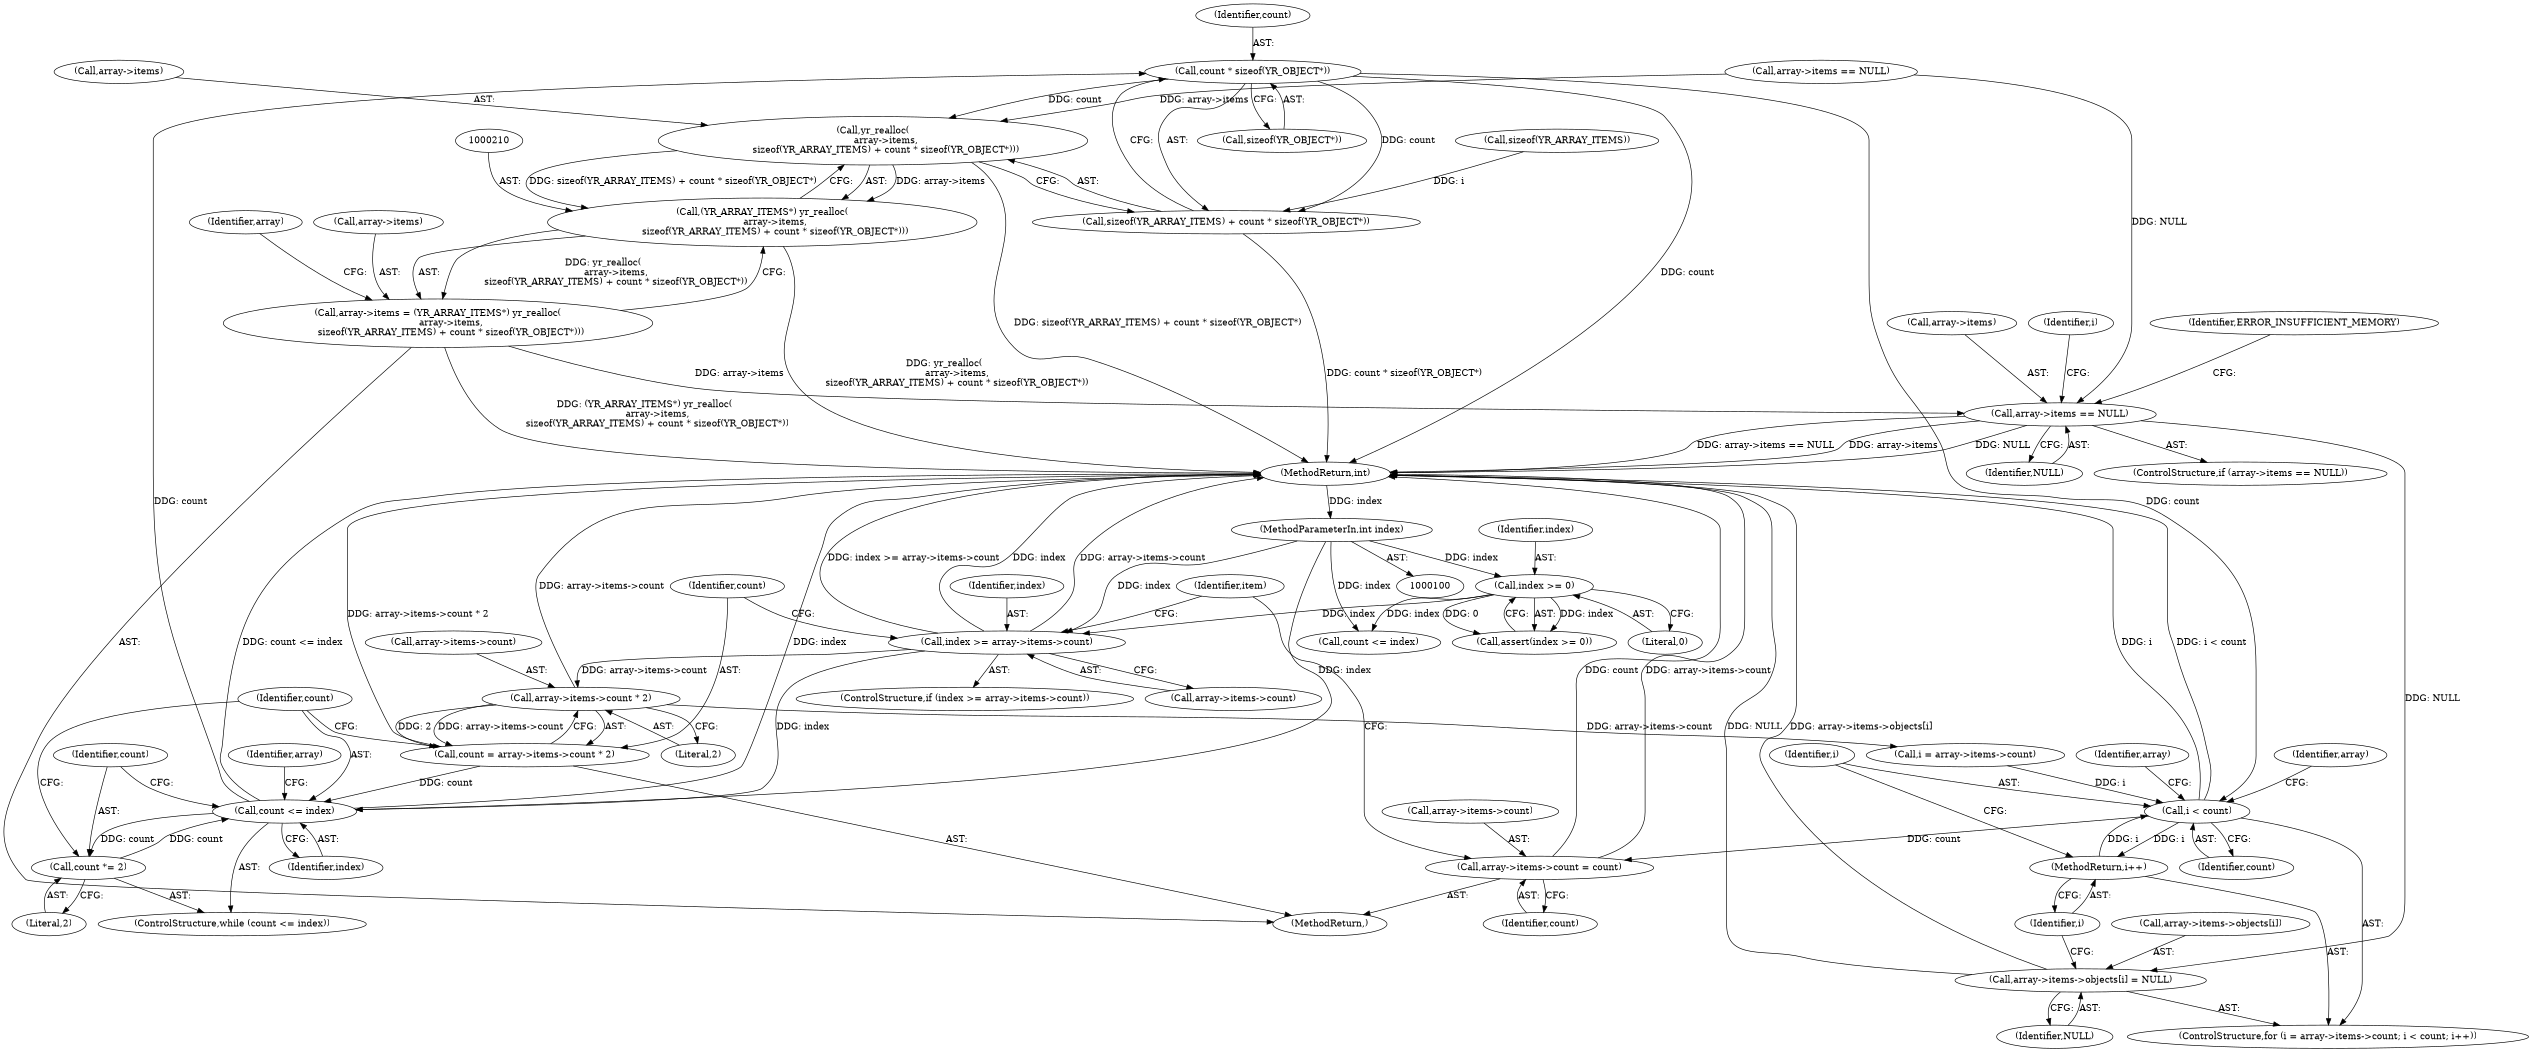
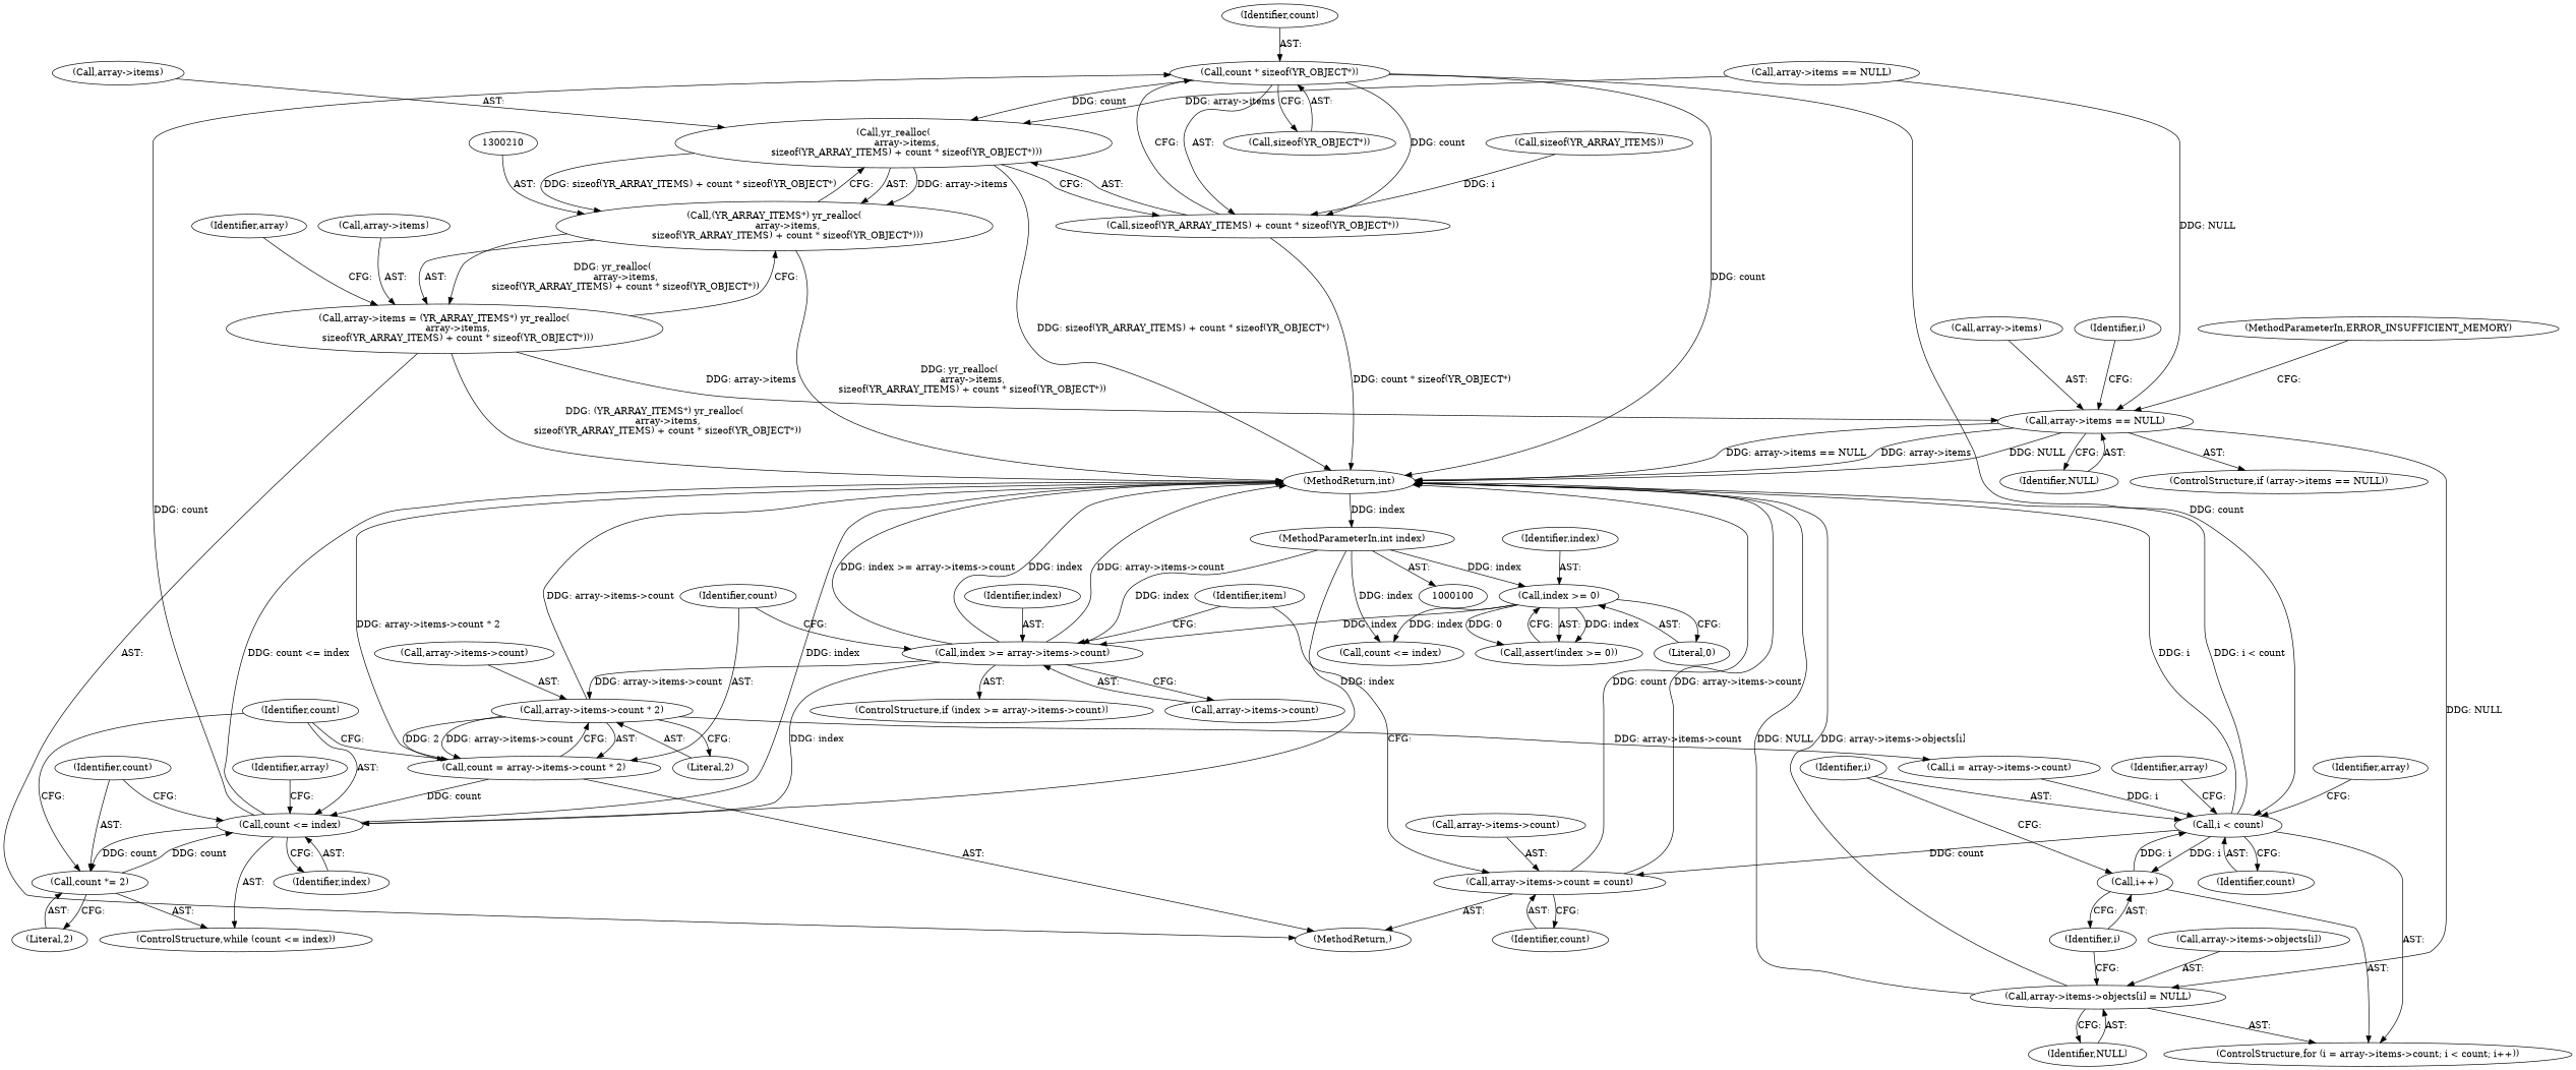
  digraph {
    n1 [label="(Call,count * sizeof(YR_OBJECT*))"]
    n2 [label="(Call,yr_realloc(\n         array->items,\n         sizeof(YR_ARRAY_ITEMS) + count * sizeof(YR_OBJECT*)))"]
    n3 [label="(Call,sizeof(YR_ARRAY_ITEMS) + count * sizeof(YR_OBJECT*))"]
    n4 [label="(Call,i < count)"]
    n5 [label="(Call,sizeof(YR_OBJECT*))"]
    n6 [label="(MethodReturn,int)"]
    n7 [label="(Call,(YR_ARRAY_ITEMS*) yr_realloc(\n         array->items,\n         sizeof(YR_ARRAY_ITEMS) + count * sizeof(YR_OBJECT*)))"]
    n8 [label="(ControlStructure,for (i = array->items->count; i < count; i++))"]
-   n9 [label="(MethodReturn,i++)"]
+   n9 [label="(Call,i++)"]
    n10 [label="(Call,array->items->count = count)"]
    n11 [label="(Identifier,count)"]
    n12 [label="(MethodParameterIn,int index)"]
    n13 [label="(Call,count <= index)"]
    n14 [label="(Call,count *= 2)"]
    n15 [label="(ControlStructure,while (count <= index))"]
    n16 [label="(Identifier,index)"]
    n17 [label="(Literal,2)"]
    n18 [label="(Call,count = array->items->count * 2)"]
    n19 [label="(Call,array->items->count * 2)"]
    n20 [label="(MethodReturn,)"]
    n21 [label="(Literal,2)"]
    n22 [label="(Call,i = array->items->count)"]
    n23 [label="(Call,index >= array->items->count)"]
    n24 [label="(Call,array->items->count)"]
    n25 [label="(ControlStructure,if (index >= array->items->count))"]
    n26 [label="(Call,index >= 0)"]
    n27 [label="(Call,assert(index >= 0))"]
    n28 [label="(Literal,0)"]
    n29 [label="(Call,count <= index)"]
    1000100
    n31 [label="(Call,array->items = (YR_ARRAY_ITEMS*) yr_realloc(\n         array->items,\n         sizeof(YR_ARRAY_ITEMS) + count * sizeof(YR_OBJECT*)))"]
    n32 [label="(Call,array->items == NULL)"]
    n33 [label="(Call,array->items->objects[i] = NULL)"]
    n34 [label="(Identifier,NULL)"]
    n35 [label="(ControlStructure,if (array->items == NULL))"]
    n36 [label="(Identifier,NULL)"]
    n37 [label="(Identifier,i)"]
    n38 [label="(Identifier,count)"]
    n39 [label="(Call,array->items->count)"]
    n40 [label="(Call,array->items)"]
    n41 [label="(Identifier,array)"]
    n42 [label="(Identifier,count)"]
    n43 [label="(Identifier,count)"]
    n44 [label="(Call,array->items == NULL)"]
    n45 [label="(Identifier,index)"]
    n46 [label="(Identifier,count)"]
    n47 [label="(Identifier,item)"]
    n48 [label="(Call,sizeof(YR_ARRAY_ITEMS))"]
    n49 [label="(Identifier,index)"]
    n50 [label="(Call,array->items->count)"]
    n51 [label="(Identifier,i)"]
    n52 [label="(Identifier,array)"]
    n53 [label="(Call,array->items)"]
-   n54 [label="(Identifier,ERROR_INSUFFICIENT_MEMORY)"]
+   n54 [label="(MethodParameterIn,ERROR_INSUFFICIENT_MEMORY)"]
    n55 [label="(Call,array->items->objects[i])"]
    n56 [label="(Call,array->items)"]
    n57 [label="(Identifier,i)"]
    n58 [label="(Identifier,array)"]
    n59 [label="(Identifier,count)"]
    n60 [label="(Identifier,array)"]
-   1000210
+   1000210 [label=1300210]
    n1 -> n2 [label="DDG: count"]
    n1 -> n3 [label="AST: "]
    n1 -> n3 [label="DDG: count"]
    n1 -> n4 [label="DDG: count"]
    n1 -> n5 [label="CFG: "]
    n1 -> n6 [label="DDG: count"]
    n2 -> n3 [label="CFG: "]
    n2 -> n6 [label="DDG: sizeof(YR_ARRAY_ITEMS) + count * sizeof(YR_OBJECT*)"]
    n2 -> n7 [label="AST: "]
    n2 -> n7 [label="DDG: array->items"]
    n2 -> n7 [label="DDG: sizeof(YR_ARRAY_ITEMS) + count * sizeof(YR_OBJECT*)"]
    n3 -> n1 [label="CFG: "]
    n3 -> n2 [label="AST: "]
    n3 -> n6 [label="DDG: count * sizeof(YR_OBJECT*)"]
    n4 -> n6 [label="DDG: i"]
    n4 -> n6 [label="DDG: i < count"]
    n4 -> n8 [label="AST: "]
    n4 -> n9 [label="DDG: i"]
    n4 -> n10 [label="DDG: count"]
    n4 -> n11 [label="CFG: "]
    n5 -> n1 [label="AST: "]
    n6 -> n12 [label="DDG: index"]
    n7 -> n2 [label="CFG: "]
    n7 -> n6 [label="DDG: yr_realloc(\n         array->items,\n         sizeof(YR_ARRAY_ITEMS) + count * sizeof(YR_OBJECT*))"]
    n7 -> n31 [label="AST: "]
    n7 -> n31 [label="DDG: yr_realloc(\n         array->items,\n         sizeof(YR_ARRAY_ITEMS) + count * sizeof(YR_OBJECT*))"]
    n9 -> n4 [label="DDG: i"]
    n9 -> n8 [label="AST: "]
    n9 -> n37 [label="CFG: "]
    n10 -> n6 [label="DDG: array->items->count"]
    n10 -> n6 [label="DDG: count"]
    n10 -> n20 [label="AST: "]
    n10 -> n38 [label="CFG: "]
    n11 -> n4 [label="AST: "]
    n12 -> n13 [label="DDG: index"]
    n12 -> n23 [label="DDG: index"]
    n12 -> n26 [label="DDG: index"]
    n12 -> n29 [label="DDG: index"]
    n12 -> 1000100 [label="AST: "]
    n13 -> n1 [label="DDG: count"]
    n13 -> n6 [label="DDG: count <= index"]
    n13 -> n6 [label="DDG: index"]
    n13 -> n14 [label="DDG: count"]
    n13 -> n15 [label="AST: "]
    n13 -> n16 [label="CFG: "]
    n14 -> n13 [label="DDG: count"]
    n14 -> n15 [label="AST: "]
    n14 -> n17 [label="CFG: "]
    n16 -> n13 [label="AST: "]
    n17 -> n14 [label="AST: "]
    n18 -> n6 [label="DDG: array->items->count * 2"]
    n18 -> n13 [label="DDG: count"]
    n18 -> n19 [label="CFG: "]
    n18 -> n20 [label="AST: "]
    n19 -> n6 [label="DDG: array->items->count"]
    n19 -> n18 [label="AST: "]
    n19 -> n18 [label="DDG: array->items->count"]
    n19 -> n18 [label="DDG: 2"]
    n19 -> n21 [label="CFG: "]
    n19 -> n22 [label="DDG: array->items->count"]
    n21 -> n19 [label="AST: "]
    n22 -> n4 [label="DDG: i"]
    n23 -> n6 [label="DDG: index >= array->items->count"]
    n23 -> n6 [label="DDG: index"]
    n23 -> n6 [label="DDG: array->items->count"]
    n23 -> n13 [label="DDG: index"]
    n23 -> n19 [label="DDG: array->items->count"]
    n23 -> n24 [label="CFG: "]
    n23 -> n25 [label="AST: "]
    n24 -> n23 [label="AST: "]
    n26 -> n23 [label="DDG: index"]
    n26 -> n27 [label="AST: "]
    n26 -> n27 [label="DDG: index"]
    n26 -> n27 [label="DDG: 0"]
    n26 -> n28 [label="CFG: "]
    n26 -> n29 [label="DDG: index"]
    n27 -> n26 [label="CFG: "]
    n28 -> n26 [label="AST: "]
    n31 -> n6 [label="DDG: (YR_ARRAY_ITEMS*) yr_realloc(\n         array->items,\n         sizeof(YR_ARRAY_ITEMS) + count * sizeof(YR_OBJECT*))"]
    n31 -> n7 [label="CFG: "]
    n31 -> n20 [label="AST: "]
    n31 -> n32 [label="DDG: array->items"]
    n32 -> n6 [label="DDG: NULL"]
    n32 -> n6 [label="DDG: array->items == NULL"]
    n32 -> n6 [label="DDG: array->items"]
    n32 -> n33 [label="DDG: NULL"]
    n32 -> n34 [label="CFG: "]
    n32 -> n35 [label="AST: "]
    n33 -> n6 [label="DDG: NULL"]
    n33 -> n6 [label="DDG: array->items->objects[i]"]
    n33 -> n8 [label="AST: "]
    n33 -> n36 [label="CFG: "]
    n34 -> n32 [label="AST: "]
    n36 -> n33 [label="AST: "]
    n37 -> n9 [label="AST: "]
    n37 -> n33 [label="CFG: "]
    n38 -> n10 [label="AST: "]
    n39 -> n19 [label="AST: "]
    n40 -> n2 [label="AST: "]
    n41 -> n4 [label="CFG: "]
    n42 -> n18 [label="AST: "]
    n42 -> n23 [label="CFG: "]
    n43 -> n13 [label="AST: "]
    n43 -> n14 [label="CFG: "]
    n43 -> n18 [label="CFG: "]
    n44 -> n2 [label="DDG: array->items"]
    n44 -> n32 [label="DDG: NULL"]
    n45 -> n23 [label="AST: "]
    n46 -> n1 [label="AST: "]
    n47 -> n10 [label="CFG: "]
    n47 -> n23 [label="CFG: "]
    n48 -> n3 [label="DDG: i"]
    n49 -> n26 [label="AST: "]
    n50 -> n10 [label="AST: "]
    n51 -> n4 [label="AST: "]
    n51 -> n9 [label="CFG: "]
    n52 -> n4 [label="CFG: "]
    n53 -> n31 [label="AST: "]
    n54 -> n32 [label="CFG: "]
    n55 -> n33 [label="AST: "]
    n56 -> n32 [label="AST: "]
    n57 -> n32 [label="CFG: "]
    n58 -> n13 [label="CFG: "]
    n59 -> n13 [label="CFG: "]
    n59 -> n14 [label="AST: "]
    n60 -> n31 [label="CFG: "]
    1000210 -> n7 [label="AST: "]
  }
